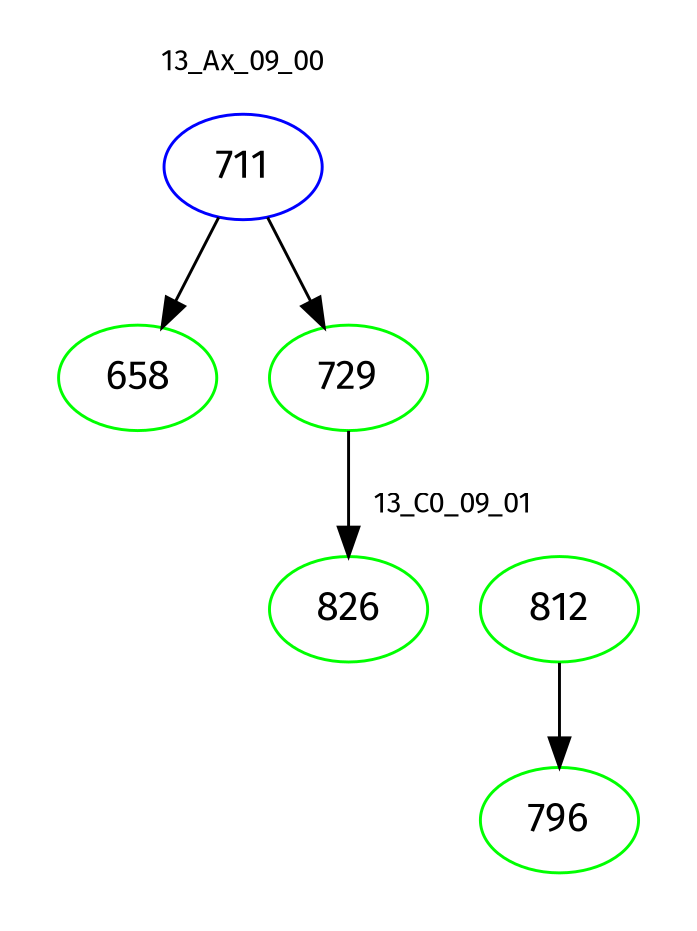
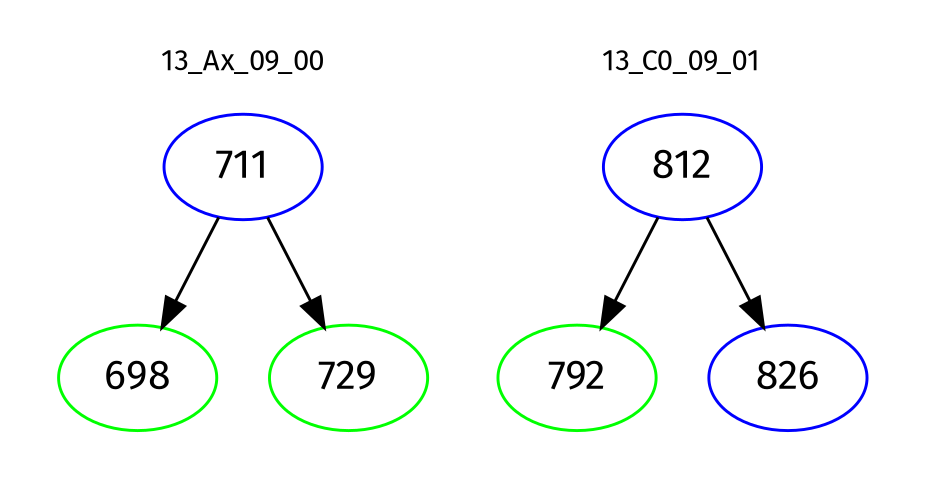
  digraph {
    fontname="Fira Sans"
    node [color=blue fontname="Fira Sans"]
    edge [color=black fontname="Fira Sans"]
    n1 [label=711]
-   n2 [color=green label=658]
+   n2 [color=green label=698]
    n3 [color=green label=729]
-   n4 [color=green label=812]
-   n5 [color=green label=796]
-   n6 [color=green label=826]
+   n4 [label=812]
+   n5 [color=green label=792]
+   n6 [label=826]
    subgraph cluster_1 {
      color=white
      fontsize=10
      label="13_Ax_09_00"
      n1
      n2
      n3
    }
    subgraph cluster_2 {
      color=white
      fontsize=10
      label="13_C0_09_01"
      n4
      n5
      n6
    }
    n1 -> n2
    n1 -> n3
    n4 -> n5
-   n3 -> n6
+   n4 -> n6
  }
